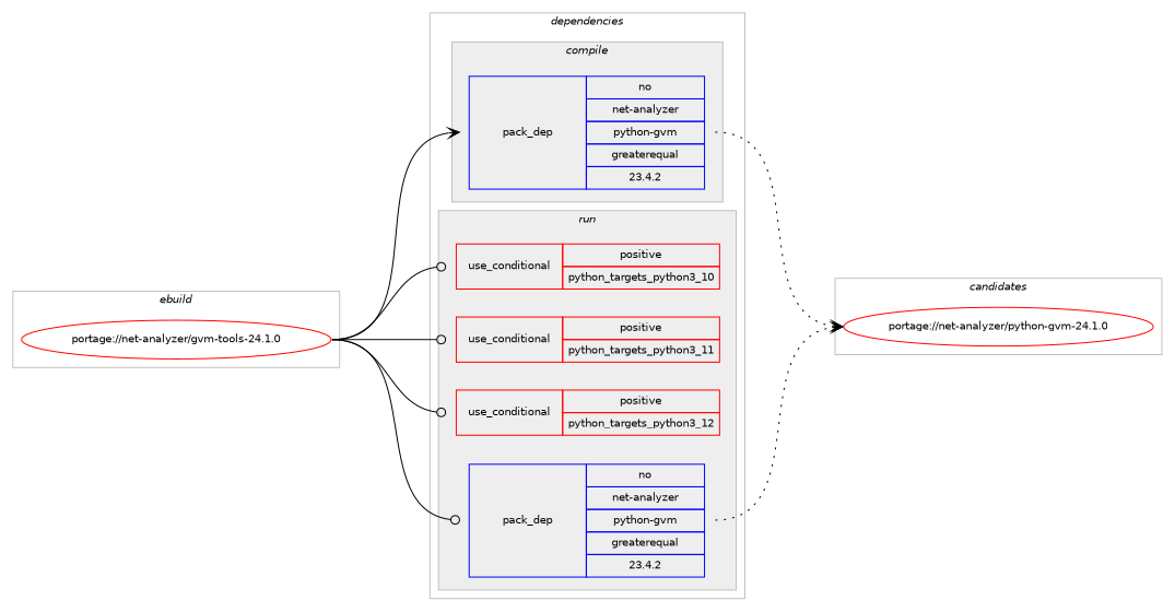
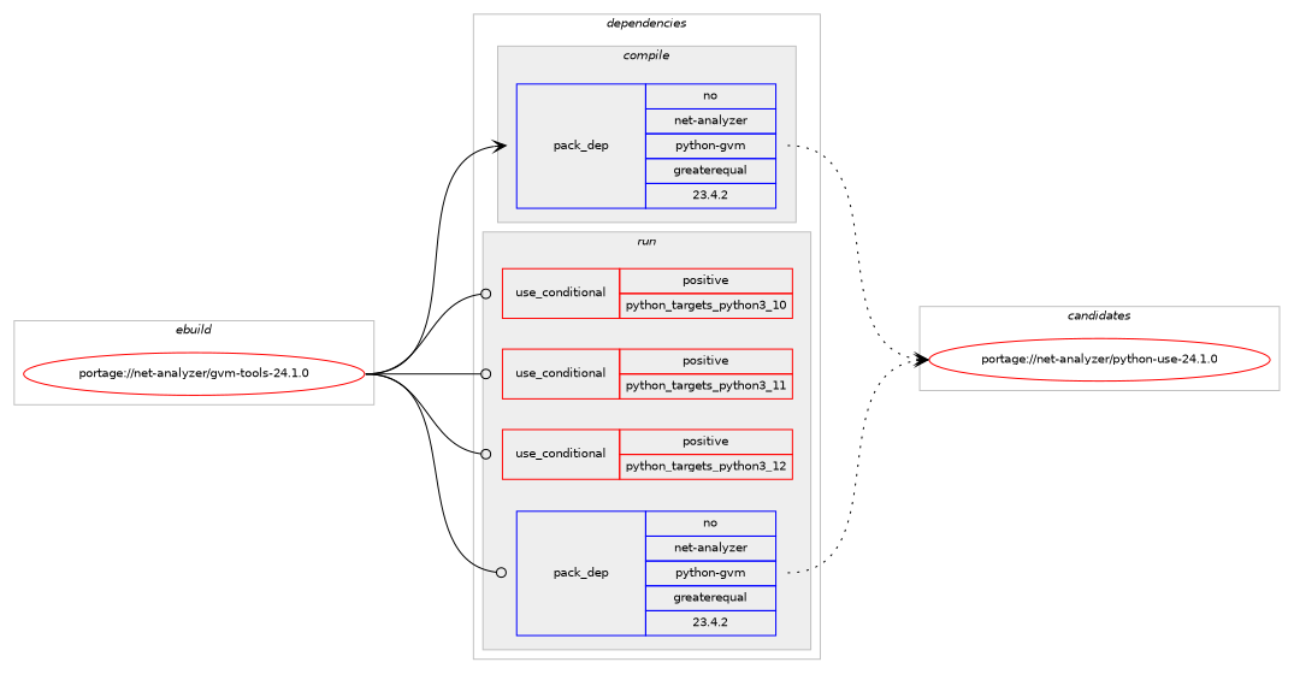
  digraph {
    compound=true
    concentrate=true
    fontname=Helvetica
    fontsize=10
    newrank=true
    rankdir=LR
    ranksep=1.5
    node [color=red fontname=Helvetica fontsize=10 shape=none]
    edge [arrowhead=odot headport=w style=solid tailport=e weight=20]
    n1 [label="portage://net-analyzer/gvm-tools-24.1.0" width=4 shape=""]
    n2 [color=blue label=<<TABLE BORDER="0" CELLBORDER="1" CELLSPACING="0" CELLPADDING="4" WIDTH="220"><TR><TD ROWSPAN="6" CELLPADDING="30">pack_dep</TD></TR><TR><TD WIDTH="110">no</TD></TR><TR><TD>net-analyzer</TD></TR><TR><TD>python-gvm</TD></TR><TR><TD>greaterequal</TD></TR><TR><TD>23.4.2</TD></TR></TABLE>>]
    n3 [label=<<TABLE BORDER="0" CELLBORDER="1" CELLSPACING="0" CELLPADDING="4"><TR><TD ROWSPAN="3" CELLPADDING="10">use_conditional</TD></TR><TR><TD>positive</TD></TR><TR><TD>python_targets_python3_10</TD></TR></TABLE>>]
    n4 [label=<<TABLE BORDER="0" CELLBORDER="1" CELLSPACING="0" CELLPADDING="4"><TR><TD ROWSPAN="3" CELLPADDING="10">use_conditional</TD></TR><TR><TD>positive</TD></TR><TR><TD>python_targets_python3_11</TD></TR></TABLE>>]
    n5 [label=<<TABLE BORDER="0" CELLBORDER="1" CELLSPACING="0" CELLPADDING="4"><TR><TD ROWSPAN="3" CELLPADDING="10">use_conditional</TD></TR><TR><TD>positive</TD></TR><TR><TD>python_targets_python3_12</TD></TR></TABLE>>]
    n6 [color=blue label=<<TABLE BORDER="0" CELLBORDER="1" CELLSPACING="0" CELLPADDING="4" WIDTH="220"><TR><TD ROWSPAN="6" CELLPADDING="30">pack_dep</TD></TR><TR><TD WIDTH="110">no</TD></TR><TR><TD>net-analyzer</TD></TR><TR><TD>python-gvm</TD></TR><TR><TD>greaterequal</TD></TR><TR><TD>23.4.2</TD></TR></TABLE>>]
-   n7 [label="portage://net-analyzer/python-gvm-24.1.0" width=4 shape=""]
+   n7 [label="portage://net-analyzer/python-use-24.1.0" width=4 shape=""]
    subgraph cluster_1 {
      color=gray
      label=<<i>ebuild</i>>
      rank=same
      n1
    }
    subgraph cluster_2 {
      color=gray
      label=<<i>dependencies</i>>
      subgraph cluster_3 {
        color=gray
        fillcolor="#eeeeee"
        label=<<i>compile</i>>
        style=filled
        subgraph sub_4 {
          color=gray
          fillcolor="#eeeeee"
          label=<<i>compile</i>>
          style=filled
          n2
        }
      }
      subgraph cluster_5 {
        color=gray
        fillcolor="#eeeeee"
        label=<<i>compile and run</i>>
        style=filled
      }
      subgraph cluster_6 {
        color=gray
        fillcolor="#eeeeee"
        label=<<i>run</i>>
        style=filled
        subgraph sub_7 {
          color=gray
          fillcolor="#eeeeee"
          label=<<i>run</i>>
          style=filled
          n3
        }
        subgraph sub_8 {
          color=gray
          fillcolor="#eeeeee"
          label=<<i>run</i>>
          style=filled
          n4
        }
        subgraph sub_9 {
          color=gray
          fillcolor="#eeeeee"
          label=<<i>run</i>>
          style=filled
          n5
        }
        subgraph sub_10 {
          color=gray
          fillcolor="#eeeeee"
          label=<<i>run</i>>
          style=filled
          n6
        }
      }
    }
    subgraph cluster_11 {
      color=gray
      label=<<i>candidates</i>>
      rank=same
      subgraph sub_12 {
        color=black
        label=<<i>candidates</i>>
        nodesep=1
        rank=same
        n7
      }
      subgraph sub_13 {
        color=black
        label=<<i>candidates</i>>
        nodesep=1
        rank=same
        n7
      }
    }
    n1 -> n2 [arrowhead=vee]
    n1 -> n3
    n1 -> n4
    n1 -> n5
    n1 -> n6
    n2 -> n7 [arrowhead=vee style=dotted weight=100]
    n6 -> n7 [arrowhead=vee style=dotted weight=100]
  }
